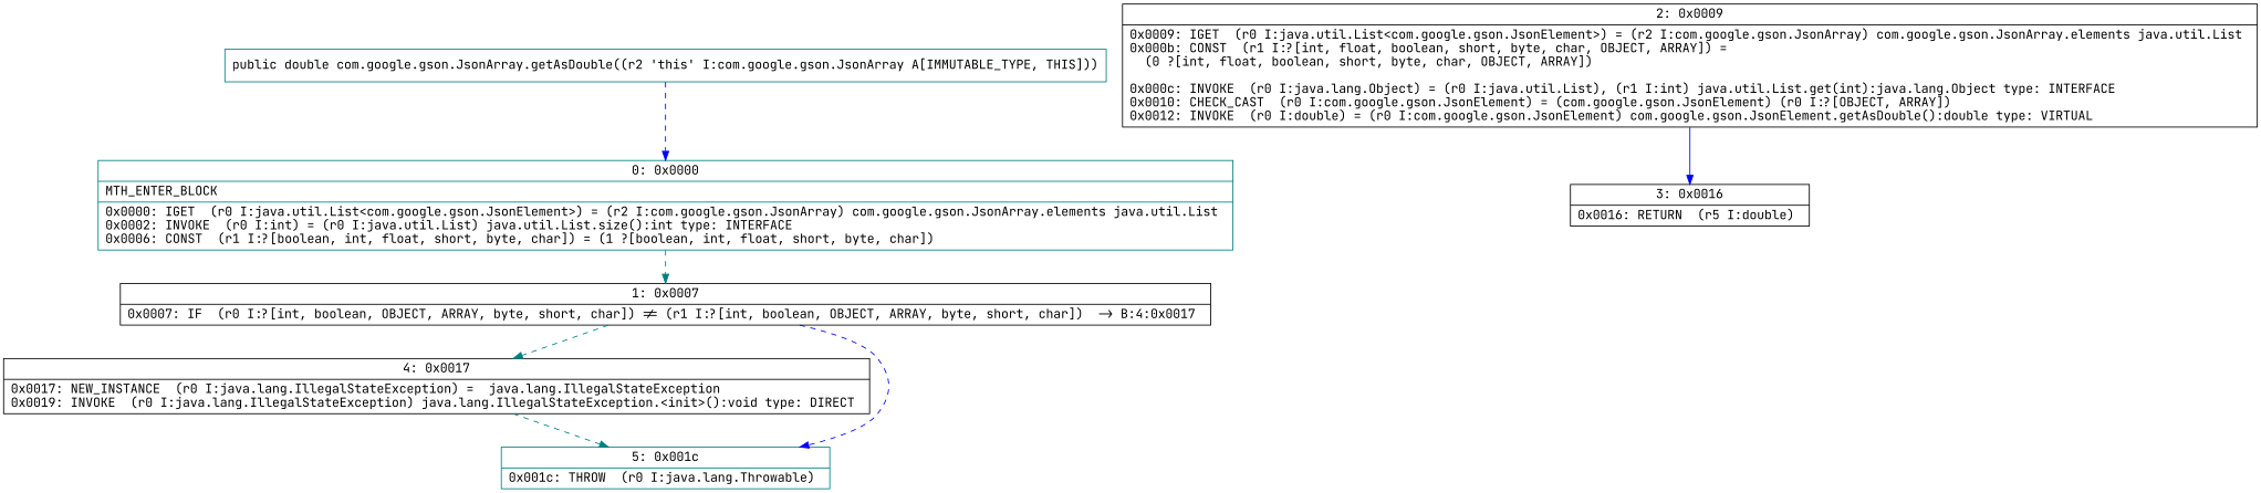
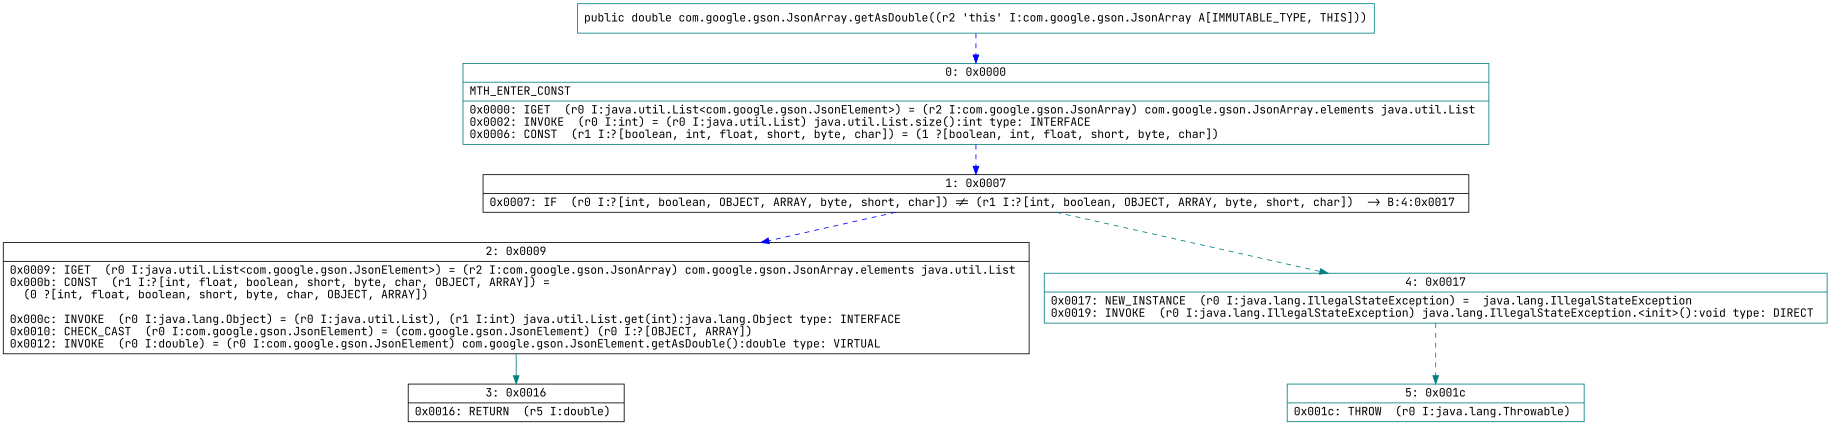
  digraph {
    fontname="JetBrains Mono"
    node [color=black fontname="JetBrains Mono" shape=record]
    edge [color=teal fontname="JetBrains Mono" style=dashed]
-   n1 [color=teal label="{0\:\ 0x0000|MTH_ENTER_BLOCK\l|0x0000: IGET  (r0 I:java.util.List\<com.google.gson.JsonElement\>) = (r2 I:com.google.gson.JsonArray) com.google.gson.JsonArray.elements java.util.List \l0x0002: INVOKE  (r0 I:int) = (r0 I:java.util.List) java.util.List.size():int type: INTERFACE \l0x0006: CONST  (r1 I:?[boolean, int, float, short, byte, char]) = (1 ?[boolean, int, float, short, byte, char]) \l}"]
+   n1 [color=teal label="{0\:\ 0x0000|MTH_ENTER_CONST\l|0x0000: IGET  (r0 I:java.util.List\<com.google.gson.JsonElement\>) = (r2 I:com.google.gson.JsonArray) com.google.gson.JsonArray.elements java.util.List \l0x0002: INVOKE  (r0 I:int) = (r0 I:java.util.List) java.util.List.size():int type: INTERFACE \l0x0006: CONST  (r1 I:?[boolean, int, float, short, byte, char]) = (1 ?[boolean, int, float, short, byte, char]) \l}"]
    n2 [label="{1\:\ 0x0007|0x0007: IF  (r0 I:?[int, boolean, OBJECT, ARRAY, byte, short, char]) != (r1 I:?[int, boolean, OBJECT, ARRAY, byte, short, char])  \-\> B:4:0x0017 \l}"]
    n3 [label="{2\:\ 0x0009|0x0009: IGET  (r0 I:java.util.List\<com.google.gson.JsonElement\>) = (r2 I:com.google.gson.JsonArray) com.google.gson.JsonArray.elements java.util.List \l0x000b: CONST  (r1 I:?[int, float, boolean, short, byte, char, OBJECT, ARRAY]) = \l  (0 ?[int, float, boolean, short, byte, char, OBJECT, ARRAY])\l \l0x000c: INVOKE  (r0 I:java.lang.Object) = (r0 I:java.util.List), (r1 I:int) java.util.List.get(int):java.lang.Object type: INTERFACE \l0x0010: CHECK_CAST  (r0 I:com.google.gson.JsonElement) = (com.google.gson.JsonElement) (r0 I:?[OBJECT, ARRAY]) \l0x0012: INVOKE  (r0 I:double) = (r0 I:com.google.gson.JsonElement) com.google.gson.JsonElement.getAsDouble():double type: VIRTUAL \l}"]
-   n4 [label="{4\:\ 0x0017|0x0017: NEW_INSTANCE  (r0 I:java.lang.IllegalStateException) =  java.lang.IllegalStateException \l0x0019: INVOKE  (r0 I:java.lang.IllegalStateException) java.lang.IllegalStateException.\<init\>():void type: DIRECT \l}"]
+   n4 [color=teal label="{4\:\ 0x0017|0x0017: NEW_INSTANCE  (r0 I:java.lang.IllegalStateException) =  java.lang.IllegalStateException \l0x0019: INVOKE  (r0 I:java.lang.IllegalStateException) java.lang.IllegalStateException.\<init\>():void type: DIRECT \l}"]
    n5 [label="{3\:\ 0x0016|0x0016: RETURN  (r5 I:double) \l}"]
    n6 [color=teal label="{5\:\ 0x001c|0x001c: THROW  (r0 I:java.lang.Throwable) \l}"]
    n7 [color=teal label="{public double com.google.gson.JsonArray.getAsDouble((r2 'this' I:com.google.gson.JsonArray A[IMMUTABLE_TYPE, THIS])) }"]
-   n1 -> n2
-   n2 -> n6 [color=blue]
+   n1 -> n2 [color=blue]
+   n2 -> n3 [color=blue]
    n2 -> n4
-   n3 -> n5 [color=blue style=solid]
+   n3 -> n5 [style=solid]
    n4 -> n6
    n7 -> n1 [color=blue]
  }
